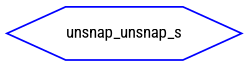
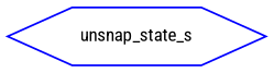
  digraph {
    rankdir=TB
    fontname="Roboto Condensed"
-   n1 [color=blue fillcolor=white fontname="Roboto Condensed" fontsize=10 height=0.2 label=unsnap_unsnap_s shape=hexagon style=filled width=0.4]
+   n1 [color=blue fillcolor=white fontname="Roboto Condensed" fontsize=10 height=0.2 label=unsnap_state_s shape=hexagon style=filled width=0.4]
  }
